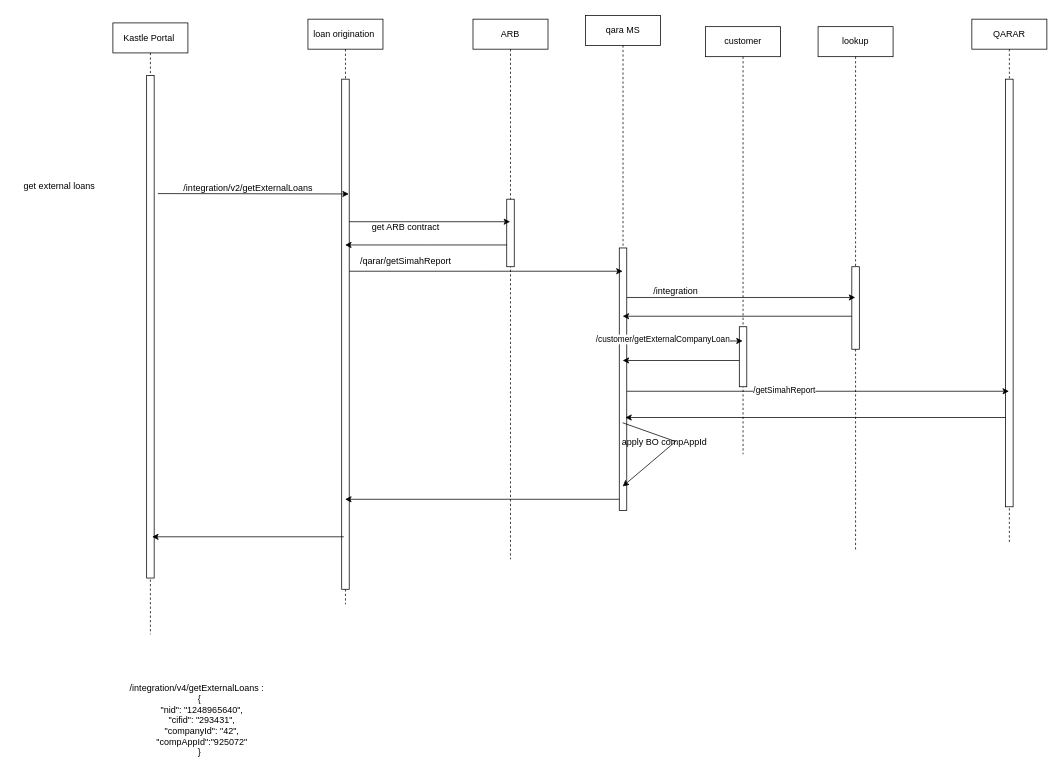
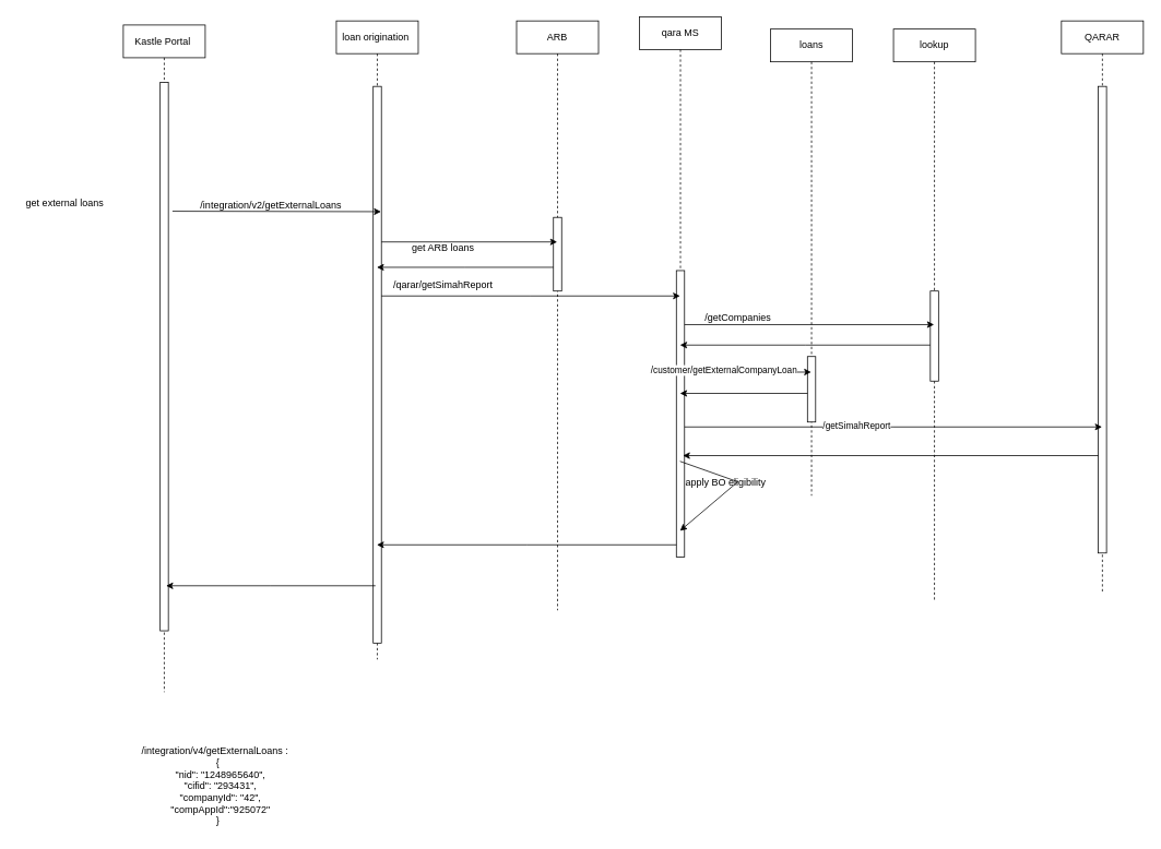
  <mxCell id="0" />
  <mxCell id="1" parent="0" />
  <mxCell id="2" value="Kastle Portal&amp;nbsp;" style="shape=umlLifeline;perimeter=lifelinePerimeter;whiteSpace=wrap;html=1;container=0;dropTarget=0;collapsible=0;recursiveResize=0;outlineConnect=0;portConstraint=eastwest;newEdgeStyle={&quot;edgeStyle&quot;:&quot;elbowEdgeStyle&quot;,&quot;elbow&quot;:&quot;vertical&quot;,&quot;curved&quot;:0,&quot;rounded&quot;:0};" parent="1" vertex="1"><mxGeometry x="150" y="30" width="100" height="815" as="geometry" /></mxCell>
  <mxCell id="3" value="" style="html=1;points=[];perimeter=orthogonalPerimeter;outlineConnect=0;targetShapes=umlLifeline;portConstraint=eastwest;newEdgeStyle={&quot;edgeStyle&quot;:&quot;elbowEdgeStyle&quot;,&quot;elbow&quot;:&quot;vertical&quot;,&quot;curved&quot;:0,&quot;rounded&quot;:0};" parent="2" vertex="1"><mxGeometry x="45" y="70" width="10" height="670" as="geometry" /></mxCell>
  <mxCell id="4" value="ARB" style="shape=umlLifeline;perimeter=lifelinePerimeter;whiteSpace=wrap;html=1;container=0;dropTarget=0;collapsible=0;recursiveResize=0;outlineConnect=0;portConstraint=eastwest;newEdgeStyle={&quot;edgeStyle&quot;:&quot;elbowEdgeStyle&quot;,&quot;elbow&quot;:&quot;vertical&quot;,&quot;curved&quot;:0,&quot;rounded&quot;:0};" parent="1" vertex="1"><mxGeometry x="630" y="25" width="100" height="720" as="geometry" /></mxCell>
  <mxCell id="5" value="" style="html=1;points=[];perimeter=orthogonalPerimeter;outlineConnect=0;targetShapes=umlLifeline;portConstraint=eastwest;newEdgeStyle={&quot;edgeStyle&quot;:&quot;elbowEdgeStyle&quot;,&quot;elbow&quot;:&quot;vertical&quot;,&quot;curved&quot;:0,&quot;rounded&quot;:0};" parent="4" vertex="1"><mxGeometry x="45" y="240" width="10" height="90" as="geometry" /></mxCell>
  <mxCell id="6" value="loan origination&amp;nbsp;" style="shape=umlLifeline;perimeter=lifelinePerimeter;whiteSpace=wrap;html=1;container=0;dropTarget=0;collapsible=0;recursiveResize=0;outlineConnect=0;portConstraint=eastwest;newEdgeStyle={&quot;edgeStyle&quot;:&quot;elbowEdgeStyle&quot;,&quot;elbow&quot;:&quot;vertical&quot;,&quot;curved&quot;:0,&quot;rounded&quot;:0};" parent="1" vertex="1"><mxGeometry x="410" y="25" width="100" height="780" as="geometry" /></mxCell>
  <mxCell id="7" value="" style="html=1;points=[];perimeter=orthogonalPerimeter;outlineConnect=0;targetShapes=umlLifeline;portConstraint=eastwest;newEdgeStyle={&quot;edgeStyle&quot;:&quot;elbowEdgeStyle&quot;,&quot;elbow&quot;:&quot;vertical&quot;,&quot;curved&quot;:0,&quot;rounded&quot;:0};" parent="6" vertex="1"><mxGeometry x="45" y="80" width="10" height="680" as="geometry" /></mxCell>
  <mxCell id="8" style="edgeStyle=elbowEdgeStyle;rounded=0;orthogonalLoop=1;jettySize=auto;html=1;elbow=vertical;curved=0;" parent="1" edge="1"><mxGeometry relative="1" as="geometry"><mxPoint x="210" y="257.5" as="sourcePoint" /><mxPoint x="464.5" y="257.5" as="targetPoint" /></mxGeometry></mxCell>
  <mxCell id="9" value="get external loans&amp;nbsp;" style="text;html=1;align=center;verticalAlign=middle;resizable=0;points=[];autosize=1;strokeColor=none;fillColor=none;" parent="1" vertex="1"><mxGeometry x="20" y="233" width="120" height="30" as="geometry" /></mxCell>
  <mxCell id="10" value="/integration/v2/getExternalLoans" style="text;html=1;align=center;verticalAlign=middle;resizable=0;points=[];autosize=1;strokeColor=none;fillColor=none;" parent="1" vertex="1"><mxGeometry x="230" y="235" width="200" height="30" as="geometry" /></mxCell>
  <mxCell id="11" value="/integration/v4/getExternalLoans :&amp;nbsp;&amp;nbsp;&lt;br&gt;&lt;div&gt;{&lt;/div&gt;&lt;div&gt;&amp;nbsp; &quot;nid&quot;: &quot;1248965640&quot;,&lt;/div&gt;&lt;div&gt;&amp;nbsp; &quot;cifid&quot;: &quot;293431&quot;,&lt;/div&gt;&lt;div&gt;&amp;nbsp; &quot;companyId&quot;: &quot;42&quot;,&lt;/div&gt;&lt;div&gt;&amp;nbsp; &quot;compAppId&quot;:&quot;925072&quot;&lt;/div&gt;&lt;div&gt;}&lt;/div&gt;" style="text;html=1;align=center;verticalAlign=middle;resizable=0;points=[];autosize=1;strokeColor=none;fillColor=none;" parent="1" vertex="1"><mxGeometry x="160" y="905" width="210" height="110" as="geometry" /></mxCell>
  <mxCell id="12" style="edgeStyle=elbowEdgeStyle;rounded=0;orthogonalLoop=1;jettySize=auto;html=1;elbow=vertical;curved=0;" parent="1" source="7" target="4" edge="1"><mxGeometry relative="1" as="geometry"><Array as="points"><mxPoint x="540" y="295" /></Array></mxGeometry></mxCell>
- <mxCell id="13" value="customer" style="shape=umlLifeline;perimeter=lifelinePerimeter;whiteSpace=wrap;html=1;container=0;dropTarget=0;collapsible=0;recursiveResize=0;outlineConnect=0;portConstraint=eastwest;newEdgeStyle={&quot;edgeStyle&quot;:&quot;elbowEdgeStyle&quot;,&quot;elbow&quot;:&quot;vertical&quot;,&quot;curved&quot;:0,&quot;rounded&quot;:0};" parent="1" vertex="1"><mxGeometry x="940" y="35" width="100" height="570" as="geometry" /></mxCell>
+ <mxCell id="13" value="loans" style="shape=umlLifeline;perimeter=lifelinePerimeter;whiteSpace=wrap;html=1;container=0;dropTarget=0;collapsible=0;recursiveResize=0;outlineConnect=0;portConstraint=eastwest;newEdgeStyle={&quot;edgeStyle&quot;:&quot;elbowEdgeStyle&quot;,&quot;elbow&quot;:&quot;vertical&quot;,&quot;curved&quot;:0,&quot;rounded&quot;:0};" parent="1" vertex="1"><mxGeometry x="940" y="35" width="100" height="570" as="geometry" /></mxCell>
  <mxCell id="14" value="" style="html=1;points=[];perimeter=orthogonalPerimeter;outlineConnect=0;targetShapes=umlLifeline;portConstraint=eastwest;newEdgeStyle={&quot;edgeStyle&quot;:&quot;elbowEdgeStyle&quot;,&quot;elbow&quot;:&quot;vertical&quot;,&quot;curved&quot;:0,&quot;rounded&quot;:0};" parent="13" vertex="1"><mxGeometry x="45" y="400" width="10" height="80" as="geometry" /></mxCell>
  <mxCell id="15" value="lookup" style="shape=umlLifeline;perimeter=lifelinePerimeter;whiteSpace=wrap;html=1;container=0;dropTarget=0;collapsible=0;recursiveResize=0;outlineConnect=0;portConstraint=eastwest;newEdgeStyle={&quot;edgeStyle&quot;:&quot;elbowEdgeStyle&quot;,&quot;elbow&quot;:&quot;vertical&quot;,&quot;curved&quot;:0,&quot;rounded&quot;:0};" parent="1" vertex="1"><mxGeometry x="1090" y="35" width="100" height="700" as="geometry" /></mxCell>
  <mxCell id="16" value="" style="html=1;points=[];perimeter=orthogonalPerimeter;outlineConnect=0;targetShapes=umlLifeline;portConstraint=eastwest;newEdgeStyle={&quot;edgeStyle&quot;:&quot;elbowEdgeStyle&quot;,&quot;elbow&quot;:&quot;vertical&quot;,&quot;curved&quot;:0,&quot;rounded&quot;:0};" parent="15" vertex="1"><mxGeometry x="45" y="320" width="10" height="110" as="geometry" /></mxCell>
  <mxCell id="17" value="qara MS" style="shape=umlLifeline;perimeter=lifelinePerimeter;whiteSpace=wrap;html=1;container=0;dropTarget=0;collapsible=0;recursiveResize=0;outlineConnect=0;portConstraint=eastwest;newEdgeStyle={&quot;edgeStyle&quot;:&quot;elbowEdgeStyle&quot;,&quot;elbow&quot;:&quot;vertical&quot;,&quot;curved&quot;:0,&quot;rounded&quot;:0};" parent="1" vertex="1"><mxGeometry x="780" y="20" width="100" height="660" as="geometry" /></mxCell>
  <mxCell id="18" value="" style="html=1;points=[];perimeter=orthogonalPerimeter;outlineConnect=0;targetShapes=umlLifeline;portConstraint=eastwest;newEdgeStyle={&quot;edgeStyle&quot;:&quot;elbowEdgeStyle&quot;,&quot;elbow&quot;:&quot;vertical&quot;,&quot;curved&quot;:0,&quot;rounded&quot;:0};" parent="17" vertex="1"><mxGeometry x="45" y="310" width="10" height="350" as="geometry" /></mxCell>
  <mxCell id="19" value="" style="endArrow=classic;html=1;rounded=0;entryX=0.45;entryY=0.836;entryDx=0;entryDy=0;entryPerimeter=0;" parent="17" edge="1"><mxGeometry width="50" height="50" relative="1" as="geometry"><mxPoint x="49.5" y="543" as="sourcePoint" /><mxPoint x="49.5" y="627.88" as="targetPoint" /><Array as="points"><mxPoint x="120" y="568" /></Array></mxGeometry></mxCell>
- <mxCell id="20" value="get ARB contract" style="text;html=1;align=center;verticalAlign=middle;resizable=0;points=[];autosize=1;strokeColor=none;fillColor=none;" parent="1" vertex="1"><mxGeometry x="485" y="287" width="110" height="30" as="geometry" /></mxCell>
+ <mxCell id="20" value="get ARB loans" style="text;html=1;align=center;verticalAlign=middle;resizable=0;points=[];autosize=1;strokeColor=none;fillColor=none;" parent="1" vertex="1"><mxGeometry x="485" y="287" width="110" height="30" as="geometry" /></mxCell>
  <mxCell id="21" style="edgeStyle=elbowEdgeStyle;rounded=0;orthogonalLoop=1;jettySize=auto;html=1;elbow=vertical;curved=0;" parent="1" edge="1"><mxGeometry relative="1" as="geometry"><mxPoint x="675" y="326" as="sourcePoint" /><mxPoint x="459.5" y="326" as="targetPoint" /></mxGeometry></mxCell>
  <mxCell id="22" style="edgeStyle=elbowEdgeStyle;rounded=0;orthogonalLoop=1;jettySize=auto;html=1;elbow=vertical;curved=0;" parent="1" edge="1"><mxGeometry relative="1" as="geometry"><mxPoint x="465" y="361" as="sourcePoint" /><mxPoint x="829.5" y="361" as="targetPoint" /></mxGeometry></mxCell>
  <mxCell id="23" value="/qarar/getSimahReport" style="text;html=1;align=center;verticalAlign=middle;resizable=0;points=[];autosize=1;strokeColor=none;fillColor=none;" parent="1" vertex="1"><mxGeometry x="470" y="333" width="140" height="30" as="geometry" /></mxCell>
  <mxCell id="24" style="edgeStyle=elbowEdgeStyle;rounded=0;orthogonalLoop=1;jettySize=auto;html=1;elbow=vertical;curved=0;" parent="1" edge="1"><mxGeometry relative="1" as="geometry"><mxPoint x="1139.5" y="396" as="targetPoint" /><mxPoint x="835" y="396" as="sourcePoint" /></mxGeometry></mxCell>
- <mxCell id="25" value="/integration" style="text;html=1;align=center;verticalAlign=middle;resizable=0;points=[];autosize=1;strokeColor=none;fillColor=none;" parent="1" vertex="1"><mxGeometry x="850" y="373" width="100" height="30" as="geometry" /></mxCell>
+ <mxCell id="25" value="/getCompanies" style="text;html=1;align=center;verticalAlign=middle;resizable=0;points=[];autosize=1;strokeColor=none;fillColor=none;" parent="1" vertex="1"><mxGeometry x="850" y="373" width="100" height="30" as="geometry" /></mxCell>
  <mxCell id="26" style="edgeStyle=elbowEdgeStyle;rounded=0;orthogonalLoop=1;jettySize=auto;html=1;elbow=vertical;curved=0;" parent="1" edge="1"><mxGeometry relative="1" as="geometry"><mxPoint x="1135" y="421" as="sourcePoint" /><mxPoint x="829.5" y="421" as="targetPoint" /></mxGeometry></mxCell>
  <mxCell id="27" style="edgeStyle=elbowEdgeStyle;rounded=0;orthogonalLoop=1;jettySize=auto;html=1;elbow=vertical;curved=0;" parent="1" edge="1"><mxGeometry relative="1" as="geometry"><mxPoint x="835" y="454" as="sourcePoint" /><mxPoint x="989.5" y="454" as="targetPoint" /></mxGeometry></mxCell>
  <mxCell id="28" value="/customer/getExternalCompanyLoan" style="edgeLabel;html=1;align=center;verticalAlign=middle;resizable=0;points=[];" parent="27" vertex="1" connectable="0"><mxGeometry x="-0.392" y="3" relative="1" as="geometry"><mxPoint as="offset" /></mxGeometry></mxCell>
  <mxCell id="29" style="edgeStyle=elbowEdgeStyle;rounded=0;orthogonalLoop=1;jettySize=auto;html=1;elbow=vertical;curved=0;" parent="1" edge="1"><mxGeometry relative="1" as="geometry"><mxPoint x="985" y="480" as="sourcePoint" /><mxPoint x="829.5" y="480" as="targetPoint" /></mxGeometry></mxCell>
- <mxCell id="30" value="apply BO compAppId" style="text;html=1;align=center;verticalAlign=middle;resizable=0;points=[];autosize=1;strokeColor=none;fillColor=none;" parent="1" vertex="1"><mxGeometry x="825" y="574" width="120" height="30" as="geometry" /></mxCell>
+ <mxCell id="30" value="apply BO eligibility" style="text;html=1;align=center;verticalAlign=middle;resizable=0;points=[];autosize=1;strokeColor=none;fillColor=none;" parent="1" vertex="1"><mxGeometry x="825" y="574" width="120" height="30" as="geometry" /></mxCell>
  <mxCell id="31" style="edgeStyle=elbowEdgeStyle;rounded=0;orthogonalLoop=1;jettySize=auto;html=1;elbow=vertical;curved=0;" parent="1" edge="1"><mxGeometry relative="1" as="geometry"><mxPoint x="825" y="665" as="sourcePoint" /><mxPoint x="459.5" y="665" as="targetPoint" /></mxGeometry></mxCell>
  <mxCell id="32" value="QARAR" style="shape=umlLifeline;perimeter=lifelinePerimeter;whiteSpace=wrap;html=1;container=0;dropTarget=0;collapsible=0;recursiveResize=0;outlineConnect=0;portConstraint=eastwest;newEdgeStyle={&quot;edgeStyle&quot;:&quot;elbowEdgeStyle&quot;,&quot;elbow&quot;:&quot;vertical&quot;,&quot;curved&quot;:0,&quot;rounded&quot;:0};" parent="1" vertex="1"><mxGeometry x="1295" y="25" width="100" height="700" as="geometry" /></mxCell>
  <mxCell id="33" value="" style="html=1;points=[];perimeter=orthogonalPerimeter;outlineConnect=0;targetShapes=umlLifeline;portConstraint=eastwest;newEdgeStyle={&quot;edgeStyle&quot;:&quot;elbowEdgeStyle&quot;,&quot;elbow&quot;:&quot;vertical&quot;,&quot;curved&quot;:0,&quot;rounded&quot;:0};" parent="32" vertex="1"><mxGeometry x="45" y="80" width="10" height="570" as="geometry" /></mxCell>
  <mxCell id="34" style="edgeStyle=elbowEdgeStyle;rounded=0;orthogonalLoop=1;jettySize=auto;html=1;elbow=vertical;curved=0;" parent="1" edge="1"><mxGeometry relative="1" as="geometry"><mxPoint x="835" y="521" as="sourcePoint" /><mxPoint x="1344.5" y="521" as="targetPoint" /></mxGeometry></mxCell>
  <mxCell id="35" value="/getSimahReport" style="edgeLabel;html=1;align=center;verticalAlign=middle;resizable=0;points=[];" parent="34" vertex="1" connectable="0"><mxGeometry x="-0.18" y="3" relative="1" as="geometry"><mxPoint y="1" as="offset" /></mxGeometry></mxCell>
  <mxCell id="36" style="edgeStyle=elbowEdgeStyle;rounded=0;orthogonalLoop=1;jettySize=auto;html=1;elbow=vertical;curved=0;entryX=0.067;entryY=-0.15;entryDx=0;entryDy=0;entryPerimeter=0;" parent="1" edge="1"><mxGeometry relative="1" as="geometry"><mxPoint x="1340" y="556" as="sourcePoint" /><mxPoint x="833.04" y="555.5" as="targetPoint" /></mxGeometry></mxCell>
  <mxCell id="37" style="edgeStyle=elbowEdgeStyle;rounded=0;orthogonalLoop=1;jettySize=auto;html=1;elbow=vertical;curved=0;" parent="1" edge="1"><mxGeometry relative="1" as="geometry"><mxPoint x="457.75" y="715" as="sourcePoint" /><mxPoint x="202.25" y="715" as="targetPoint" /></mxGeometry></mxCell>
